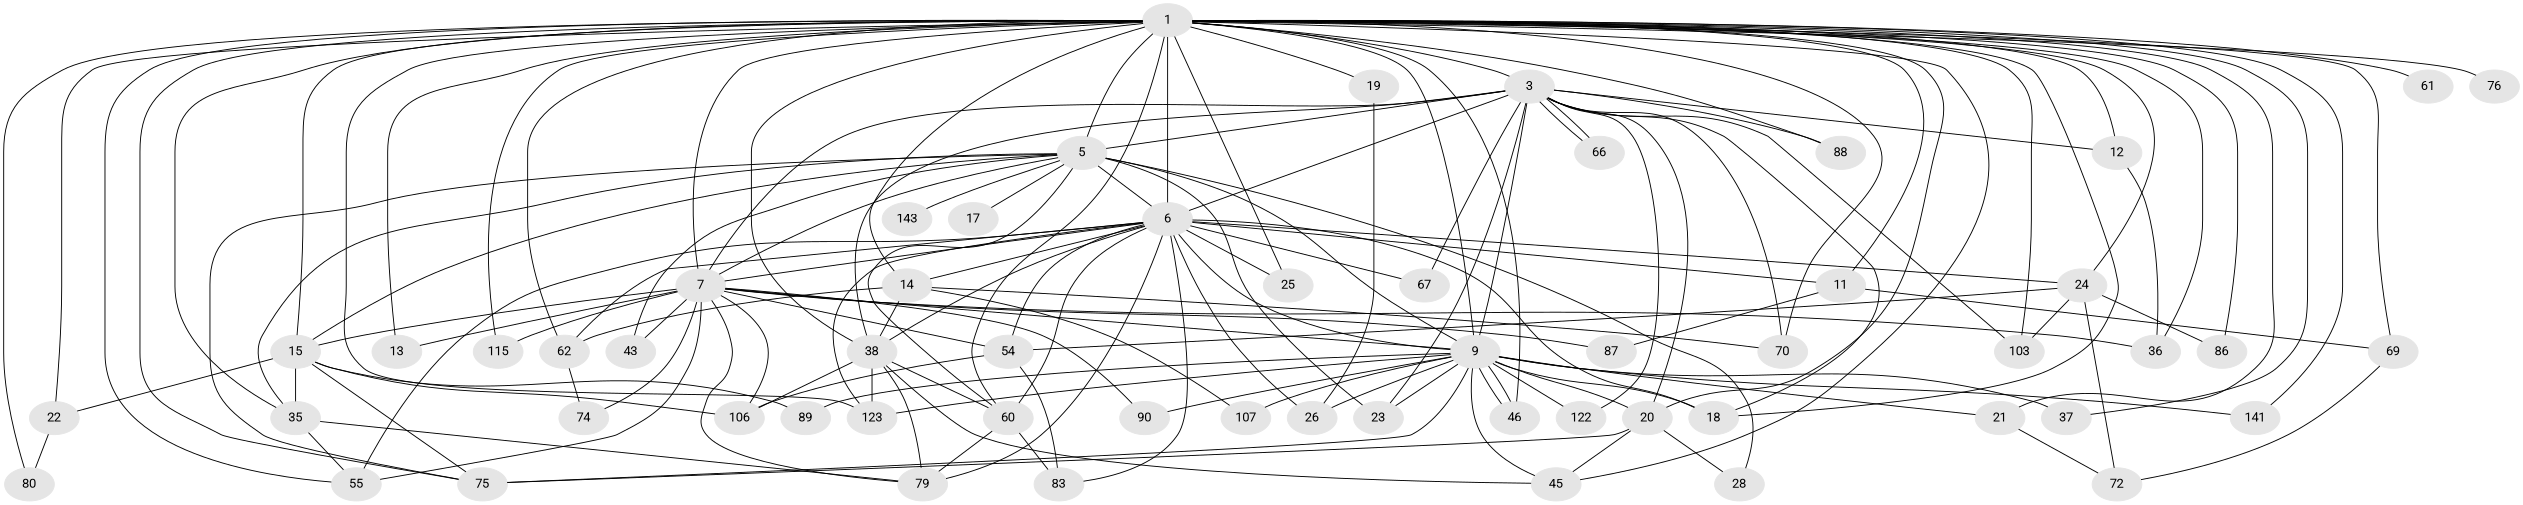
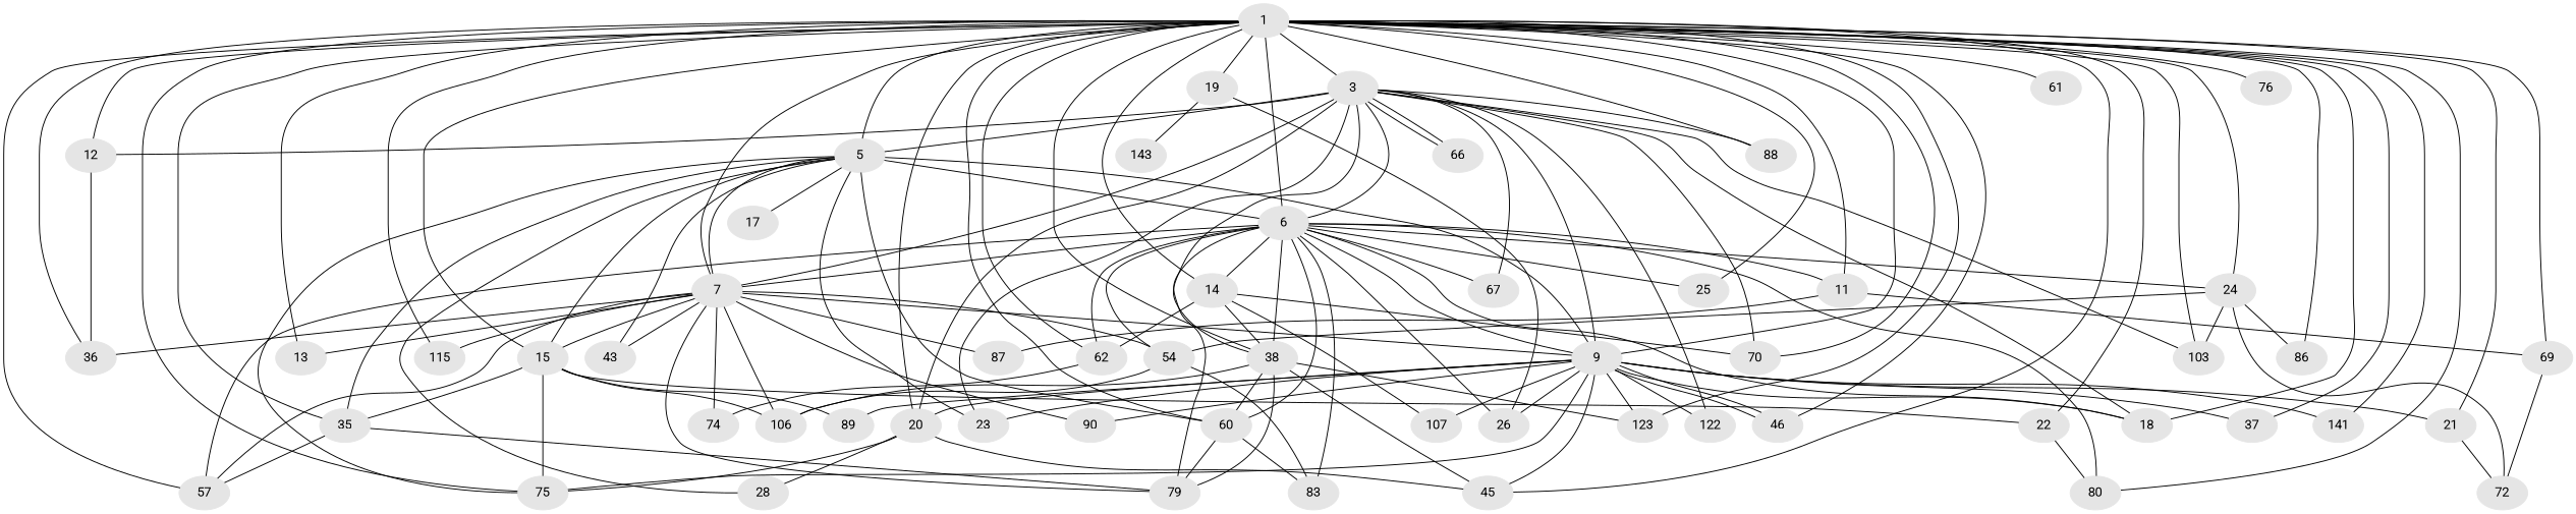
  graph {
    fontname=Roboto
    node [color=gray90 fontname=Roboto style=filled]
    edge [fontname=Roboto]
    1 [super="+2"]
    3 [super="+57+51"]
    5 [super="+10"]
    6 [super="+97+31+101+39+114+29+92"]
    7 [super="+49+32+27+77+59+146"]
    9
    11
    12
    13
    14
    15
    18 [super="+47+34+44+42"]
    19
    20 [super="+100"]
    21
    22
    24
    25 [super="+96"]
    35 [super="+84"]
    36 [super="+142+78"]
    37
    38 [super="+56"]
    45 [super="+113"]
    46 [super="+98"]
-   55 [super="+116"]
+   55 [super="+116" label=57]
    60 [super="+137"]
    61
    62 [super="+99"]
    69 [super="+105"]
    70 [super="+132"]
    75 [super="+120+95"]
    76
    80 [super="+94"]
    86
    88
    103 [super="+134"]
    115
    123 [super="+140"]
    141
    23 [super="+108"]
    66
    67
    122
    17
    28
    43
    143
    26
    54 [super="+112"]
    79 [super="+93"]
    83
    74
    87
    90
    106 [super="+127"]
    89
    107
    72
    1 -- 3 [weight=7]
    1 -- 5 [weight=11]
    1 -- 6 [weight=12]
    1 -- 7 [weight=6]
    1 -- 9 [weight=5]
    1 -- 11
    1 -- 12
    1 -- 13
    1 -- 14 [weight=3]
    1 -- 15
    1 -- 18
    1 -- 19 [weight=2]
    1 -- 20
    1 -- 21
    1 -- 22 [weight=3]
    1 -- 24
    1 -- 25 [weight=2]
    1 -- 35
    1 -- 36
    1 -- 37
    1 -- 38 [weight=5]
    1 -- 45
    1 -- 46
    1 -- 55
    1 -- 60
    1 -- 61 [weight=2]
    1 -- 62
    1 -- 69
    1 -- 70
    1 -- 75
    1 -- 76 [weight=2]
    1 -- 80
    1 -- 86
    1 -- 88
    1 -- 103
    1 -- 115
    1 -- 123
    1 -- 141
    3 -- 5 [weight=2]
    3 -- 6 [weight=3]
    3 -- 7 [weight=4]
    3 -- 9
    3 -- 12
    3 -- 18 [weight=3]
    3 -- 20
    3 -- 38 [weight=2]
    3 -- 70
    3 -- 88
    3 -- 103
    3 -- 23
    3 -- 66
    3 -- 66
    3 -- 67
    3 -- 122
    5 -- 6 [weight=2]
    5 -- 7 [weight=2]
    5 -- 9 [weight=2]
    5 -- 15 [weight=2]
    5 -- 35
    5 -- 60
    5 -- 75
    5 -- 23 [weight=2]
    5 -- 17
    5 -- 28
    5 -- 43
-   5 -- 143
+   19 -- 143
    6 -- 7 [weight=3]
    6 -- 9
    6 -- 11
    6 -- 14
    6 -- 18
    6 -- 24
    6 -- 25
    6 -- 38
    6 -- 55
    6 -- 60
    6 -- 62
-   6 -- 123
+   6 -- 80
    6 -- 67
    6 -- 26
    6 -- 54
    6 -- 79
    6 -- 83
    7 -- 9
    7 -- 13
    7 -- 15
    7 -- 36 [weight=2]
    7 -- 55
    7 -- 115
    7 -- 43
    7 -- 54
    7 -- 79
    7 -- 74
    7 -- 87
    7 -- 90
    7 -- 106
    9 -- 18 [weight=2]
    9 -- 20
    9 -- 21
    9 -- 37
    9 -- 45
    9 -- 46 [weight=2]
    9 -- 46
    9 -- 75
    9 -- 123
    9 -- 141
    9 -- 23
    9 -- 122
    9 -- 26
    9 -- 90
    9 -- 89
    9 -- 107
    11 -- 69
    11 -- 87
    12 -- 36
    14 -- 38
    14 -- 62
    14 -- 70
    14 -- 107
    15 -- 22
    15 -- 35
    15 -- 75
    15 -- 106
    15 -- 89
    19 -- 26
    20 -- 45
    20 -- 75
    20 -- 28
    21 -- 72
    22 -- 80
    24 -- 86
    24 -- 103
    24 -- 54
    24 -- 72
    35 -- 55
    35 -- 79
    38 -- 45
    38 -- 60
    38 -- 123
    38 -- 79
    38 -- 106
    60 -- 79
    60 -- 83
    62 -- 74
    69 -- 72
    54 -- 83
    54 -- 106
  }
